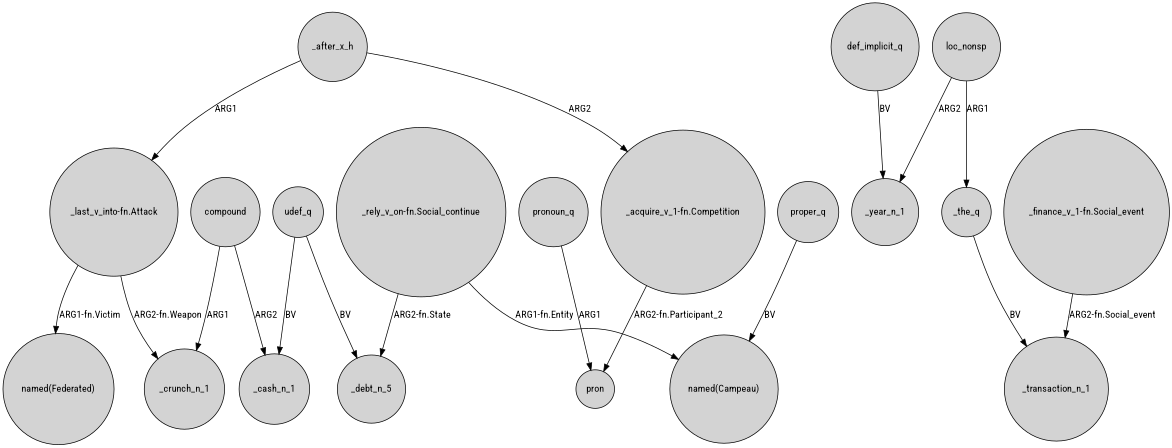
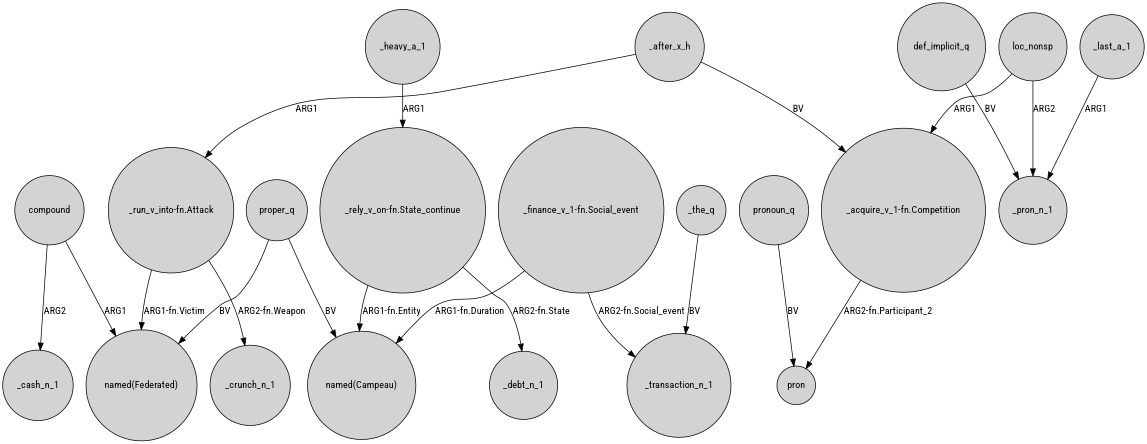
  digraph {
    fontname="Roboto Condensed"
    node [fontname="Roboto Condensed" shape=circle style=filled]
    edge [fontname="Roboto Condensed"]
-   udef_q
    _cash_n_1
-   _debt_n_1 [label=_debt_n_5]
+   _debt_n_1
    proper_q
    "named(Campeau)"
    "named(Federated)"
    "_acquire_v_1-fn.Competition"
    pron
    compound
    _crunch_n_1
-   "_rely_v_on-fn.State_continue" [label="_rely_v_on-fn.Social_continue"]
+   _heavy_a_1
+   "_rely_v_on-fn.State_continue"
    def_implicit_q
-   _year_n_1
+   _year_n_1 [label=_pron_n_1]
    "_finance_v_1-fn.Social_event"
    _transaction_n_1
    _after_x_h
-   "_run_v_into-fn.Attack" [label="_last_v_into-fn.Attack"]
+   "_run_v_into-fn.Attack"
    loc_nonsp
    pronoun_q
    _the_q
-   udef_q -> _cash_n_1 [label=BV]
-   udef_q -> _debt_n_1 [label=BV]
+   _last_a_1
    proper_q -> "named(Campeau)" [label=BV]
+   proper_q -> "named(Federated)" [label=BV]
    "_acquire_v_1-fn.Competition" -> pron [label="ARG2-fn.Participant_2"]
    compound -> _cash_n_1 [label=ARG2]
-   compound -> _crunch_n_1 [label=ARG1]
+   compound -> "named(Federated)" [label=ARG1]
+   _heavy_a_1 -> "_rely_v_on-fn.State_continue" [label=ARG1]
    "_rely_v_on-fn.State_continue" -> _debt_n_1 [label="ARG2-fn.State"]
    "_rely_v_on-fn.State_continue" -> "named(Campeau)" [label="ARG1-fn.Entity"]
    def_implicit_q -> _year_n_1 [label=BV]
+   "_finance_v_1-fn.Social_event" -> "named(Campeau)" [label="ARG1-fn.Duration"]
    "_finance_v_1-fn.Social_event" -> _transaction_n_1 [label="ARG2-fn.Social_event"]
-   _after_x_h -> "_acquire_v_1-fn.Competition" [label=ARG2]
+   _after_x_h -> "_acquire_v_1-fn.Competition" [label=BV]
    _after_x_h -> "_run_v_into-fn.Attack" [label=ARG1]
    "_run_v_into-fn.Attack" -> "named(Federated)" [label="ARG1-fn.Victim"]
    "_run_v_into-fn.Attack" -> _crunch_n_1 [label="ARG2-fn.Weapon"]
-   loc_nonsp -> _the_q [label=ARG1]
+   loc_nonsp -> "_acquire_v_1-fn.Competition" [label=ARG1]
    loc_nonsp -> _year_n_1 [label=ARG2]
-   pronoun_q -> pron [label=ARG1]
+   pronoun_q -> pron [label=BV]
    _the_q -> _transaction_n_1 [label=BV]
+   _last_a_1 -> _year_n_1 [label=ARG1]
  }
